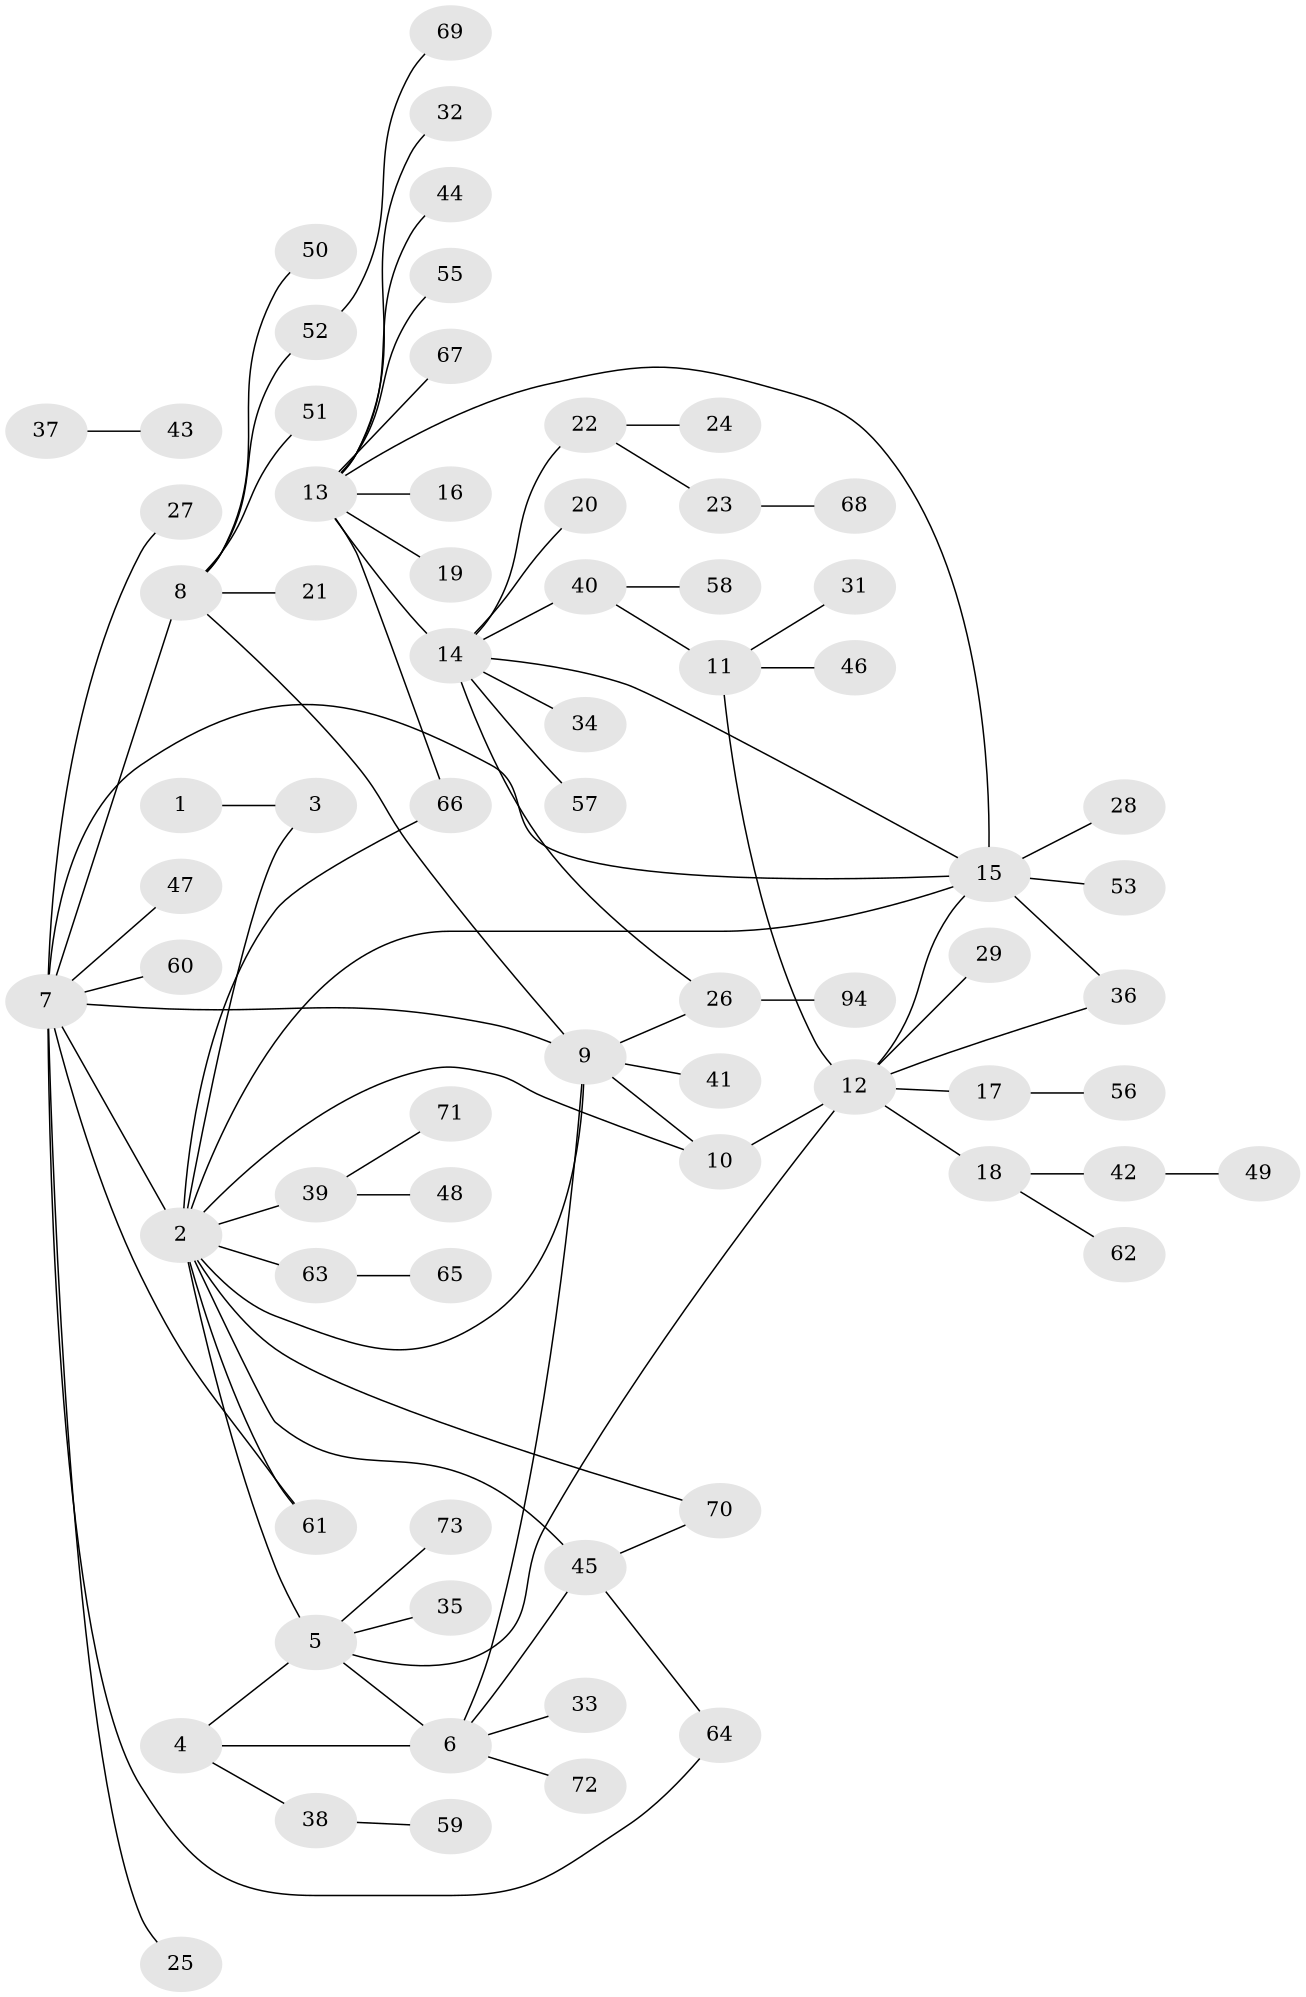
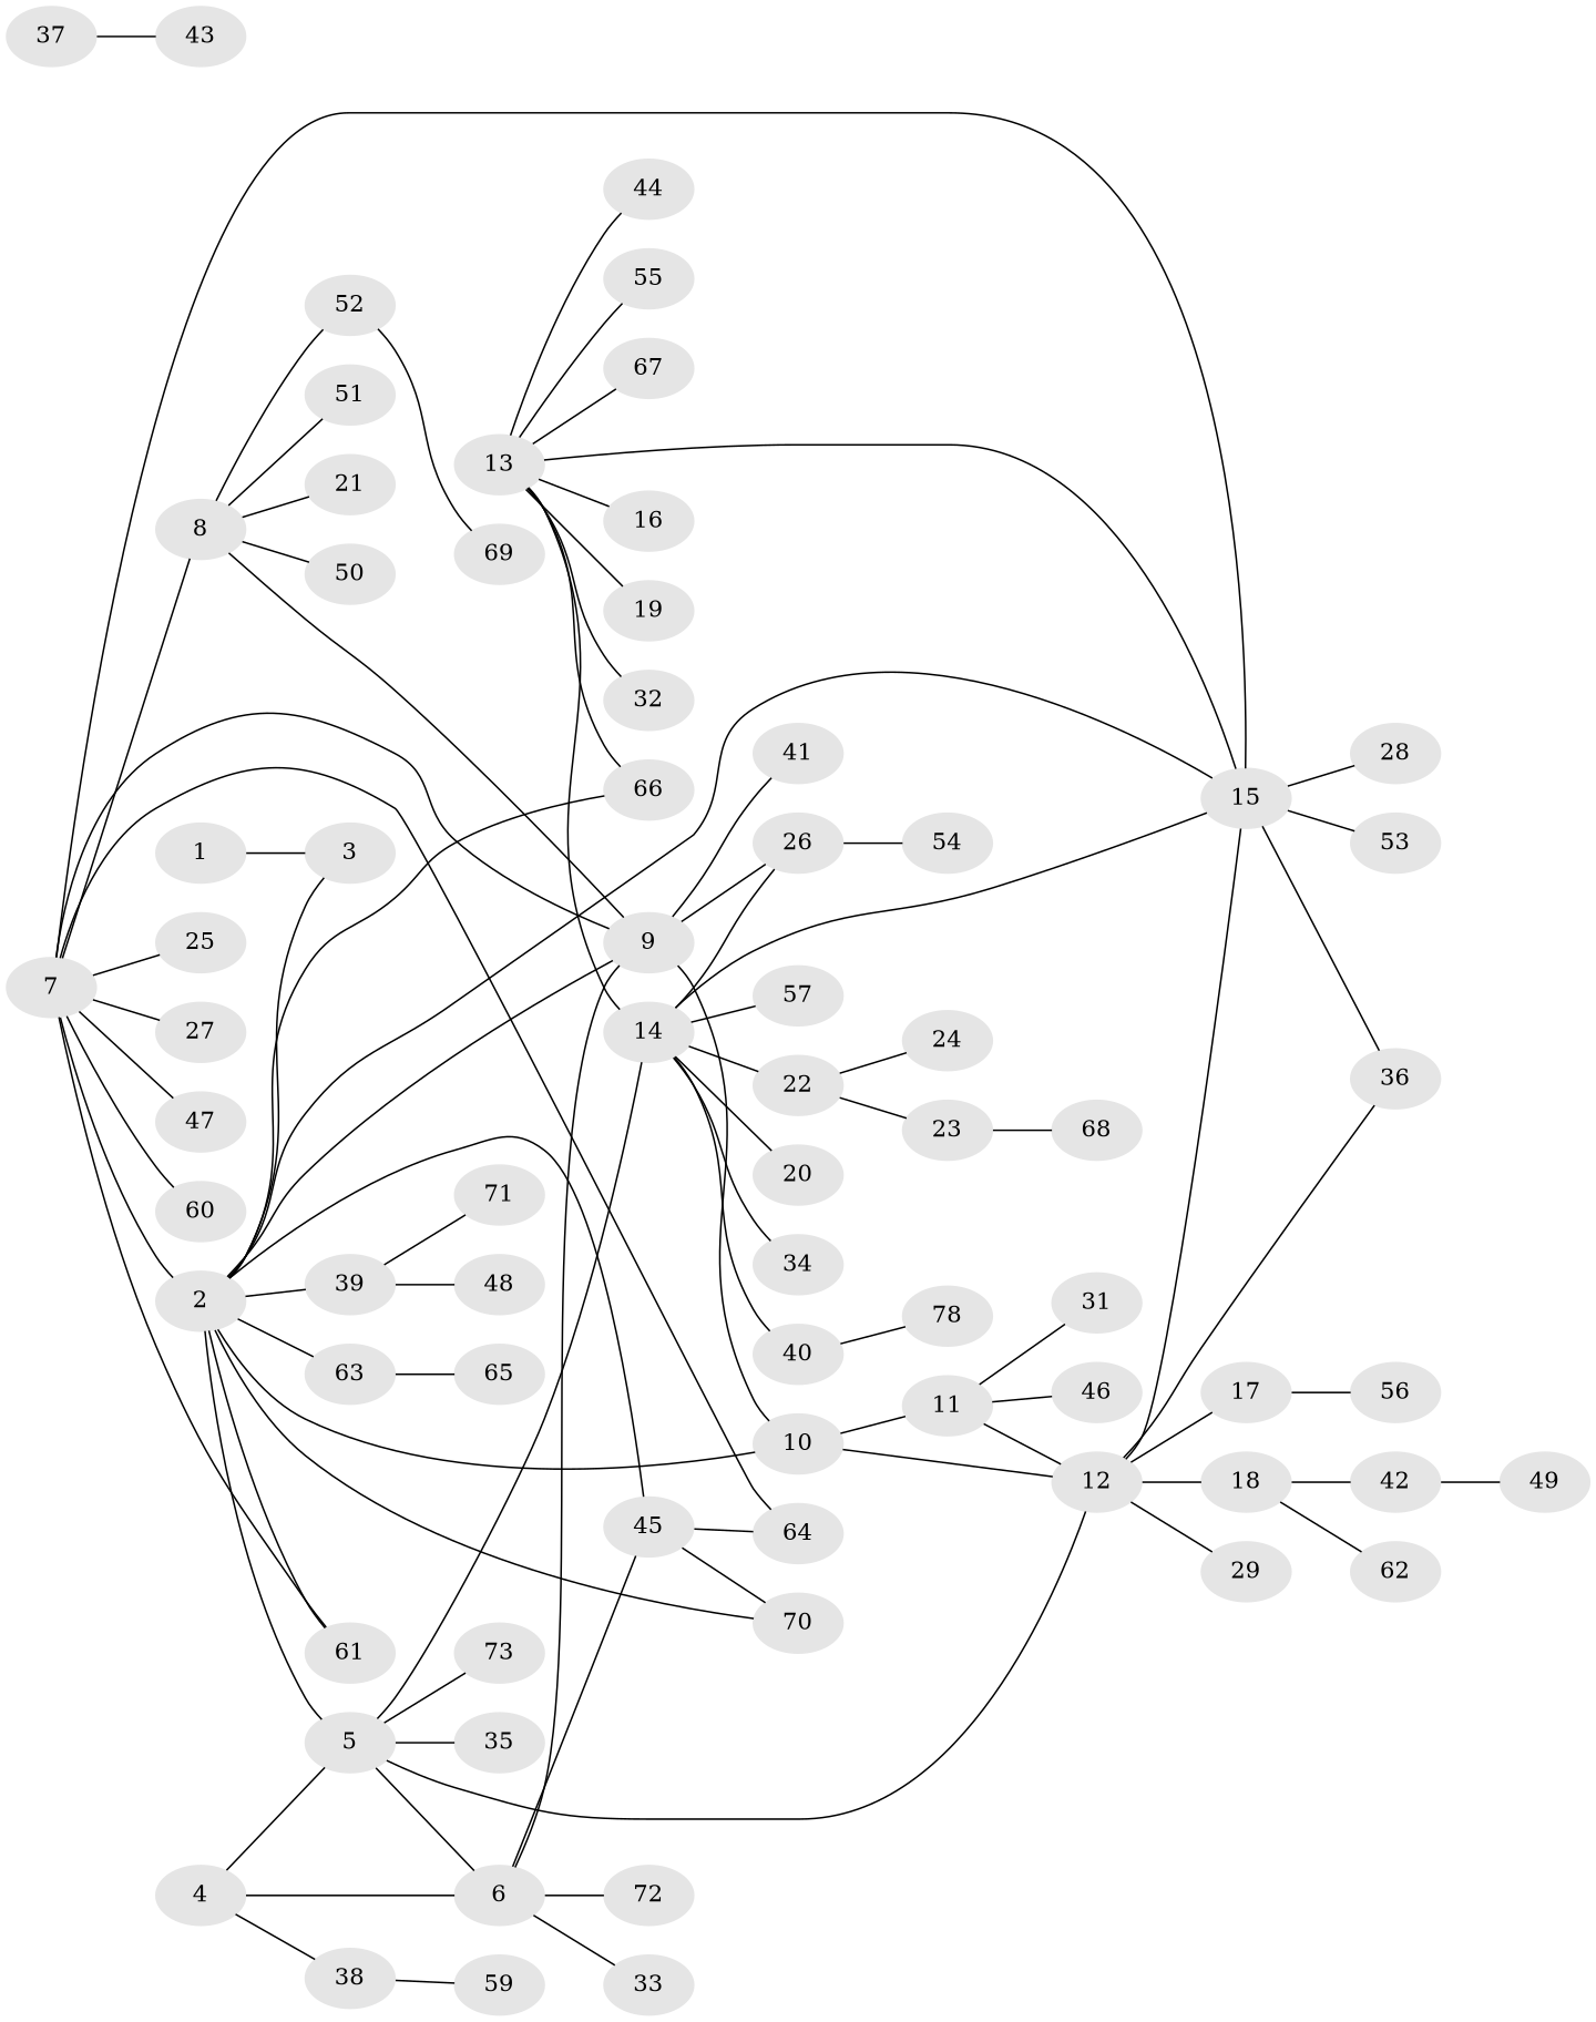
  graph {
    rankdir=LR
    node [color=gray90 style=filled]
    1
    3
    2
    5
    9
    10
    15
    39
    45
    61
    63
    66
    70
    6
    12
    14
    35
    73
    26
    41
    11
    36
    28
    53
    48
    71
    64
    65
    4
    38
    33
    72
    59
    17
    18
    29
    20
    22
    34
    40
    57
    7
    8
    25
    27
    47
    60
    21
    50
    51
    52
    69
-   54 [label=94]
+   54
    31
    46
    56
    42
    62
    13
    16
    19
    32
    44
    55
    67
    23
    24
-   58
+   58 [label=78]
    49
    68
    37
    43
    1 -- 3
    2 -- 3
    2 -- 5
    2 -- 9
    2 -- 10
    2 -- 15
    2 -- 39
    2 -- 45
    2 -- 61
    2 -- 63
    2 -- 66
    2 -- 70
    5 -- 6
    5 -- 12
+   5 -- 14
    5 -- 35
    5 -- 73
    9 -- 10
    9 -- 26
    9 -- 41
    10 -- 12
-   40 -- 11
+   10 -- 11
    15 -- 36
    15 -- 28
    15 -- 53
    39 -- 48
    39 -- 71
    45 -- 70
    45 -- 64
    63 -- 65
    6 -- 9
    6 -- 45
    6 -- 33
    6 -- 72
    12 -- 15
    12 -- 36
    12 -- 17
    12 -- 18
    12 -- 29
    14 -- 15
    14 -- 26
    14 -- 20
    14 -- 22
    14 -- 34
    14 -- 40
    14 -- 57
    26 -- 54
    11 -- 12
    11 -- 31
    11 -- 46
    4 -- 5
    4 -- 6
    4 -- 38
    38 -- 59
    17 -- 56
    18 -- 42
    18 -- 62
    22 -- 23
    22 -- 24
    40 -- 58
    7 -- 2
    7 -- 9
    7 -- 15
    7 -- 61
    7 -- 64
    7 -- 8
    7 -- 25
    7 -- 27
    7 -- 47
    7 -- 60
    8 -- 9
    8 -- 21
    8 -- 50
    8 -- 51
    8 -- 52
    52 -- 69
    42 -- 49
    13 -- 15
    13 -- 66
    13 -- 14
    13 -- 16
    13 -- 19
    13 -- 32
    13 -- 44
    13 -- 55
    13 -- 67
    23 -- 68
    37 -- 43
  }
